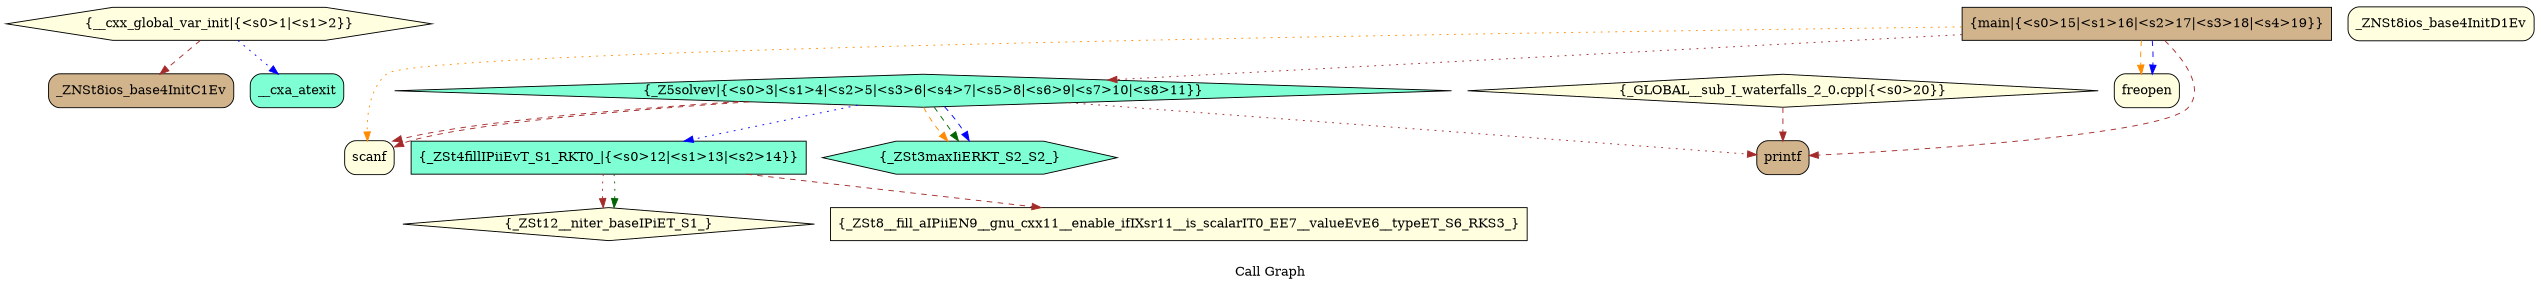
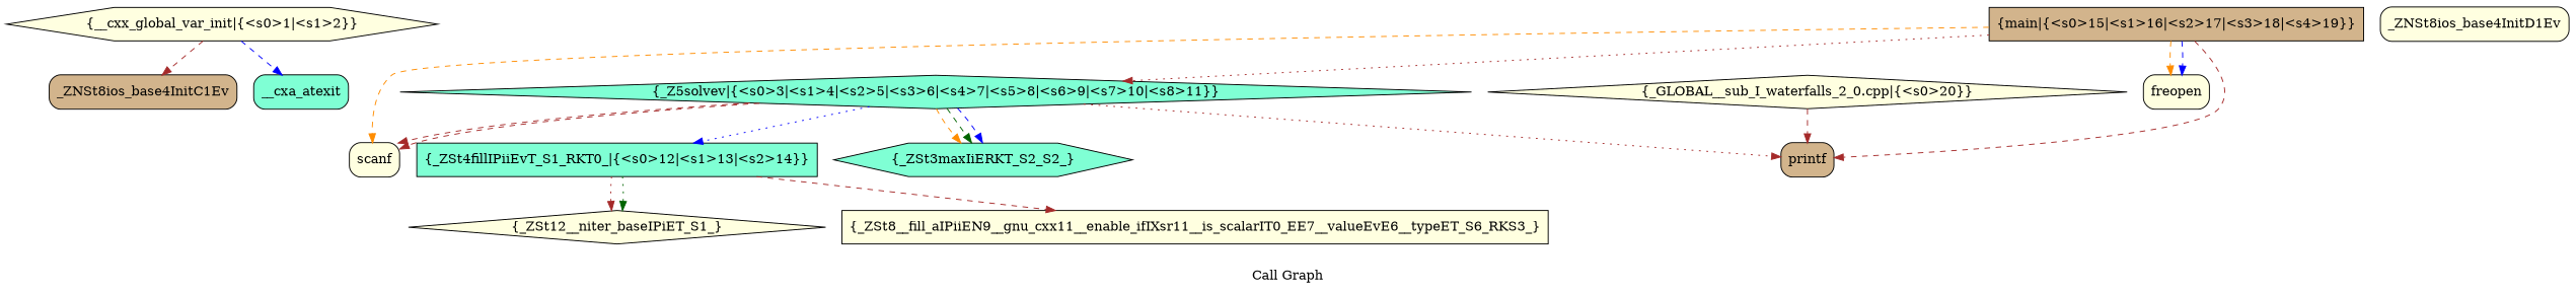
  digraph {
    label="Call Graph"
    node [fillcolor=lightyellow shape=Mrecord style=filled]
    edge [color=brown style=dashed tailport=s0]
    n1 [label="{__cxx_global_var_init|{<s0>1|<s1>2}}" shape=hexagon]
    n2 [fillcolor=tan label="{_ZNSt8ios_base4InitC1Ev}"]
    n3 [fillcolor=aquamarine label="{__cxa_atexit}"]
    n4 [fillcolor=aquamarine label="{_ZSt4fillIPiiEvT_S1_RKT0_|{<s0>12|<s1>13|<s2>14}}" shape=box]
    n5 [label="{_ZSt12__niter_baseIPiET_S1_}" shape=diamond]
    n6 [label="{_ZSt8__fill_aIPiiEN9__gnu_cxx11__enable_ifIXsr11__is_scalarIT0_EE7__valueEvE6__typeET_S6_RKS3_}" shape=box]
    n7 [label="{_GLOBAL__sub_I_waterfalls_2_0.cpp|{<s0>20}}" shape=diamond]
    n8 [fillcolor=tan label="{printf}"]
    n9 [label="{_ZNSt8ios_base4InitD1Ev}"]
    n10 [fillcolor=aquamarine label="{_Z5solvev|{<s0>3|<s1>4|<s2>5|<s3>6|<s4>7|<s5>8|<s6>9|<s7>10|<s8>11}}" shape=diamond]
    n11 [label="{scanf}"]
    n12 [fillcolor=aquamarine label="{_ZSt3maxIiERKT_S2_S2_}" shape=hexagon]
    n13 [label="{freopen}"]
    n14 [fillcolor=tan label="{main|{<s0>15|<s1>16|<s2>17|<s3>18|<s4>19}}" shape=box]
    n1 -> n2
-   n1 -> n3 [color=blue style=dotted tailport=s1]
+   n1 -> n3 [color=blue tailport=s1]
    n4 -> n5 [style=dotted]
    n4 -> n5 [color=darkgreen style=dotted tailport=s1]
    n4 -> n6 [tailport=s2]
    n7 -> n8
    n10 -> n4 [color=blue style=dotted tailport=s2]
    n10 -> n8 [style=dotted tailport=s8]
    n10 -> n11 [tailport=s1]
    n10 -> n11 [tailport=s3]
    n10 -> n12 [color=darkorange tailport=s5]
    n10 -> n12 [color=darkgreen tailport=s6]
    n10 -> n12 [color=blue tailport=s7]
    n14 -> n8 [tailport=s3]
    n14 -> n10 [style=dotted tailport=s4]
-   n14 -> n11 [color=darkorange style=dotted tailport=s2]
+   n14 -> n11 [color=darkorange tailport=s2]
    n14 -> n13 [color=darkorange]
    n14 -> n13 [color=blue tailport=s1]
  }
